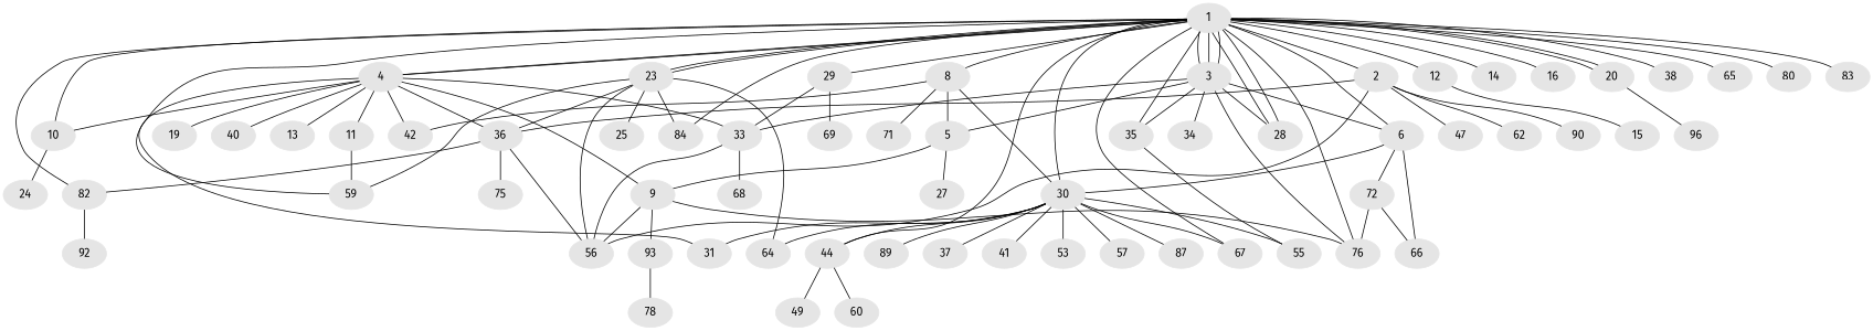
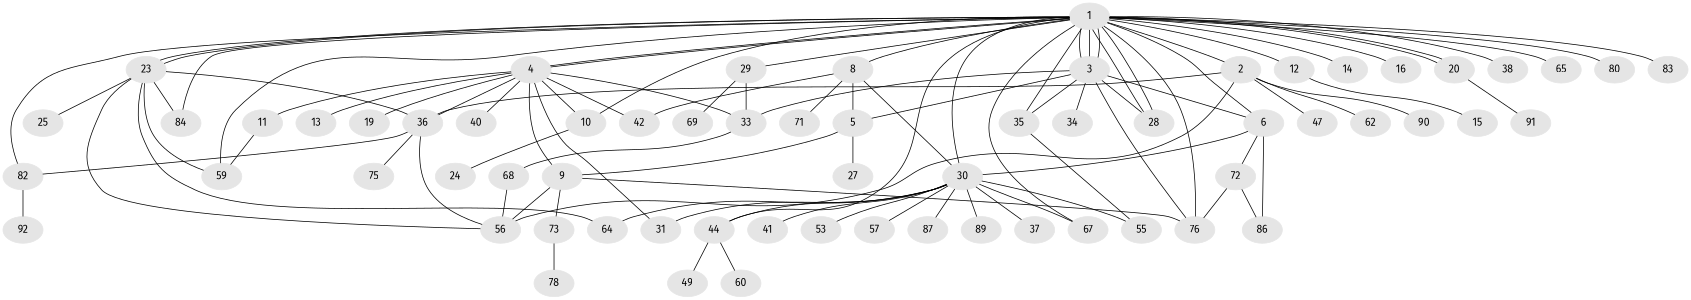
  graph {
    fontname="Fira Sans"
    node [color=gray90 fontname="Fira Sans" style=filled]
    edge [fontname="Fira Sans"]
    1 [super="+26"]
    2 [super="+48"]
    3 [super="+22"]
    4 [super="+7"]
    6 [super="+21"]
    8 [super="+17"]
    10 [super="+18"]
    12
    14 [super="+45"]
    16
    20 [super="+32"]
    23 [super="+54"]
    28 [super="+93"]
    29 [super="+43"]
    30 [super="+40"]
    35 [super="+52"]
    38
    44 [super="+61"]
    59 [super="+88"]
    65
    67
    76 [super="+81"]
    80
    82 [super="+85"]
    83
    84
    36 [super="+74"]
    47
    56 [super="+70"]
    62
    90
    5 [super="+51"]
    33 [super="+66"]
    34
    9 [super="+39"]
    11 [super="+50"]
    13
    19 [super="+58"]
    31
    42
    n41 [label=40]
    27
    72
-   86 [label=66]
+   86
    71
    24
    15
-   91 [label=96]
+   91
    25
    64
    69
    37
    41 [super="+79"]
    53 [super="+63"]
    55
    57
    87
    89
    49
    60
    92
    75 [super="+77"]
    68
-   73 [label=93]
+   73
    78
    1 -- 2
    1 -- 3
    1 -- 3
    1 -- 3
    1 -- 4
    1 -- 4
    1 -- 6
    1 -- 8
    1 -- 10
    1 -- 12
    1 -- 14
    1 -- 16
    1 -- 20
    1 -- 20
    1 -- 23
    1 -- 23
    1 -- 28
    1 -- 28
    1 -- 29
    1 -- 30
    1 -- 35
    1 -- 38
    1 -- 44
    1 -- 59
    1 -- 65
    1 -- 67
    1 -- 76 [weight=2]
    1 -- 80
    1 -- 82
    1 -- 83
    1 -- 84
    2 -- 36
    2 -- 47
    2 -- 56
    2 -- 62
    2 -- 90
    3 -- 6
    3 -- 28 [weight=2]
    3 -- 35
    3 -- 76
    3 -- 5
    3 -- 33
    3 -- 34
    4 -- 10
    4 -- 36
    4 -- 33
    4 -- 9
    4 -- 11
    4 -- 13
    4 -- 19
    4 -- 31
    4 -- 42
    4 -- n41
    6 -- 30
    6 -- 72
    6 -- 86
    8 -- 30
    8 -- 5
    8 -- 42
    8 -- 71
    10 -- 24
    12 -- 15
    20 -- 91
    23 -- 59
    23 -- 84
    23 -- 36
    23 -- 56
    23 -- 25
    23 -- 64
    29 -- 33
    29 -- 69
    30 -- 44
    30 -- 67
    30 -- 31
    30 -- 64
    30 -- 37
    30 -- 41
    30 -- 53
    30 -- 55
    30 -- 57
    30 -- 87
    30 -- 89 [weight=2]
    35 -- 55
    44 -- 49
    44 -- 60
    82 -- 92
    36 -- 82
    36 -- 56
    36 -- 75
    5 -- 9
    5 -- 27
-   33 -- 56
+   68 -- 56
    33 -- 68
    9 -- 76
    9 -- 56
    9 -- 73
    11 -- 59
    72 -- 76
    72 -- 86
    73 -- 78
  }
